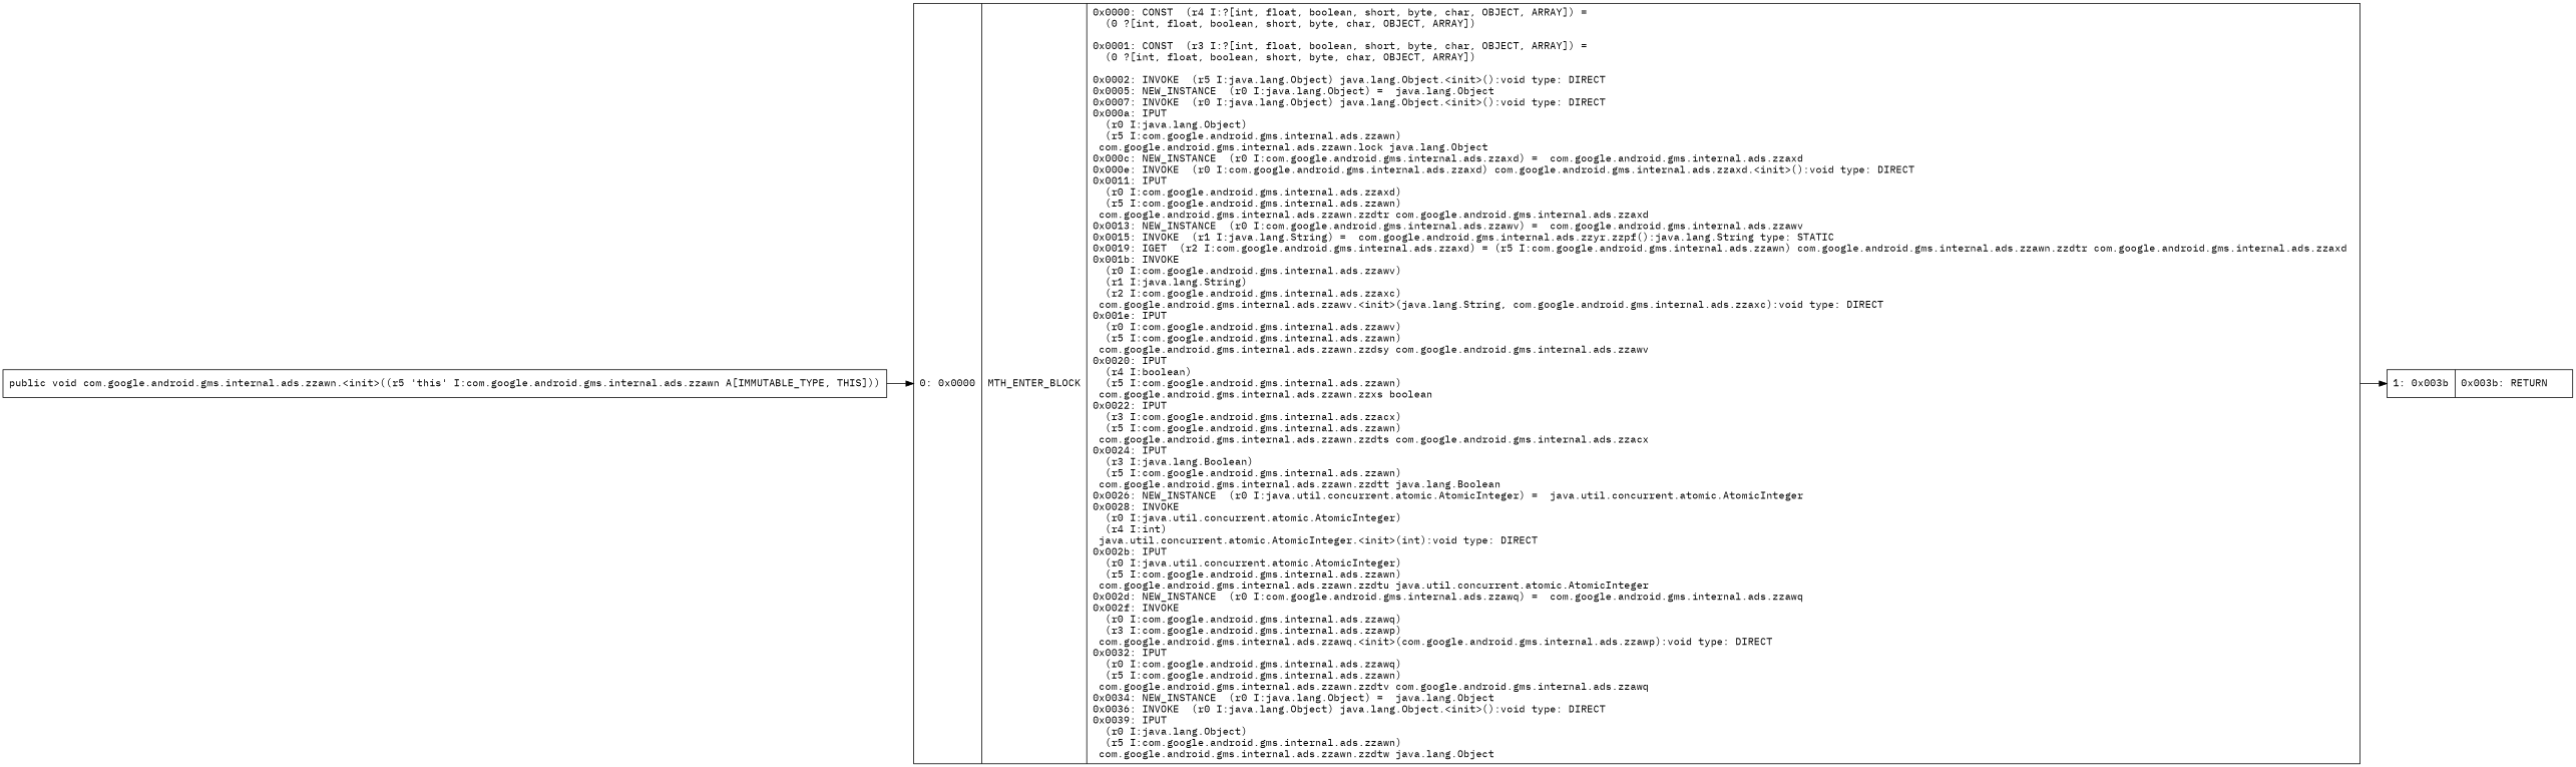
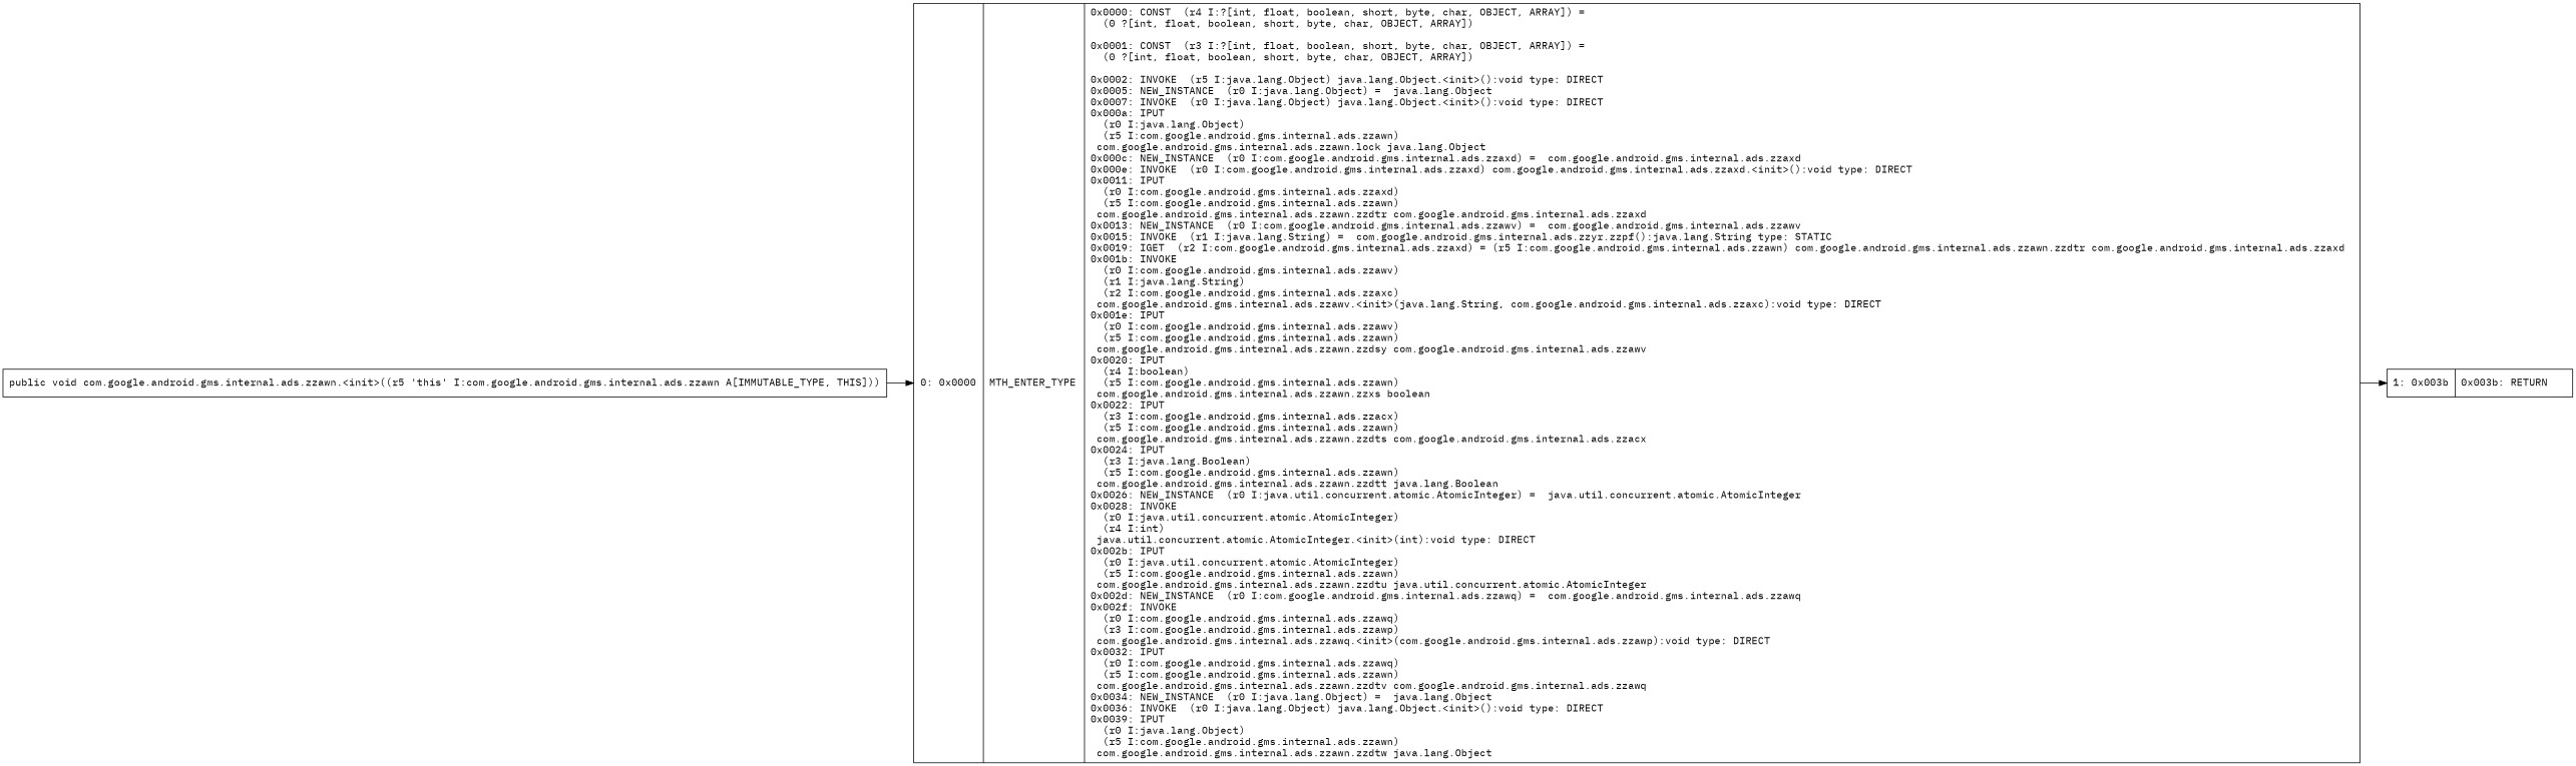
  digraph {
    rankdir=LR
    fontname="IBM Plex Mono"
    node [shape=record fontname="IBM Plex Mono"]
    edge [fontname="IBM Plex Mono"]
-   n1 [label="{0\:\ 0x0000|MTH_ENTER_BLOCK\l|0x0000: CONST  (r4 I:?[int, float, boolean, short, byte, char, OBJECT, ARRAY]) = \l  (0 ?[int, float, boolean, short, byte, char, OBJECT, ARRAY])\l \l0x0001: CONST  (r3 I:?[int, float, boolean, short, byte, char, OBJECT, ARRAY]) = \l  (0 ?[int, float, boolean, short, byte, char, OBJECT, ARRAY])\l \l0x0002: INVOKE  (r5 I:java.lang.Object) java.lang.Object.\<init\>():void type: DIRECT \l0x0005: NEW_INSTANCE  (r0 I:java.lang.Object) =  java.lang.Object \l0x0007: INVOKE  (r0 I:java.lang.Object) java.lang.Object.\<init\>():void type: DIRECT \l0x000a: IPUT  \l  (r0 I:java.lang.Object)\l  (r5 I:com.google.android.gms.internal.ads.zzawn)\l com.google.android.gms.internal.ads.zzawn.lock java.lang.Object \l0x000c: NEW_INSTANCE  (r0 I:com.google.android.gms.internal.ads.zzaxd) =  com.google.android.gms.internal.ads.zzaxd \l0x000e: INVOKE  (r0 I:com.google.android.gms.internal.ads.zzaxd) com.google.android.gms.internal.ads.zzaxd.\<init\>():void type: DIRECT \l0x0011: IPUT  \l  (r0 I:com.google.android.gms.internal.ads.zzaxd)\l  (r5 I:com.google.android.gms.internal.ads.zzawn)\l com.google.android.gms.internal.ads.zzawn.zzdtr com.google.android.gms.internal.ads.zzaxd \l0x0013: NEW_INSTANCE  (r0 I:com.google.android.gms.internal.ads.zzawv) =  com.google.android.gms.internal.ads.zzawv \l0x0015: INVOKE  (r1 I:java.lang.String) =  com.google.android.gms.internal.ads.zzyr.zzpf():java.lang.String type: STATIC \l0x0019: IGET  (r2 I:com.google.android.gms.internal.ads.zzaxd) = (r5 I:com.google.android.gms.internal.ads.zzawn) com.google.android.gms.internal.ads.zzawn.zzdtr com.google.android.gms.internal.ads.zzaxd \l0x001b: INVOKE  \l  (r0 I:com.google.android.gms.internal.ads.zzawv)\l  (r1 I:java.lang.String)\l  (r2 I:com.google.android.gms.internal.ads.zzaxc)\l com.google.android.gms.internal.ads.zzawv.\<init\>(java.lang.String, com.google.android.gms.internal.ads.zzaxc):void type: DIRECT \l0x001e: IPUT  \l  (r0 I:com.google.android.gms.internal.ads.zzawv)\l  (r5 I:com.google.android.gms.internal.ads.zzawn)\l com.google.android.gms.internal.ads.zzawn.zzdsy com.google.android.gms.internal.ads.zzawv \l0x0020: IPUT  \l  (r4 I:boolean)\l  (r5 I:com.google.android.gms.internal.ads.zzawn)\l com.google.android.gms.internal.ads.zzawn.zzxs boolean \l0x0022: IPUT  \l  (r3 I:com.google.android.gms.internal.ads.zzacx)\l  (r5 I:com.google.android.gms.internal.ads.zzawn)\l com.google.android.gms.internal.ads.zzawn.zzdts com.google.android.gms.internal.ads.zzacx \l0x0024: IPUT  \l  (r3 I:java.lang.Boolean)\l  (r5 I:com.google.android.gms.internal.ads.zzawn)\l com.google.android.gms.internal.ads.zzawn.zzdtt java.lang.Boolean \l0x0026: NEW_INSTANCE  (r0 I:java.util.concurrent.atomic.AtomicInteger) =  java.util.concurrent.atomic.AtomicInteger \l0x0028: INVOKE  \l  (r0 I:java.util.concurrent.atomic.AtomicInteger)\l  (r4 I:int)\l java.util.concurrent.atomic.AtomicInteger.\<init\>(int):void type: DIRECT \l0x002b: IPUT  \l  (r0 I:java.util.concurrent.atomic.AtomicInteger)\l  (r5 I:com.google.android.gms.internal.ads.zzawn)\l com.google.android.gms.internal.ads.zzawn.zzdtu java.util.concurrent.atomic.AtomicInteger \l0x002d: NEW_INSTANCE  (r0 I:com.google.android.gms.internal.ads.zzawq) =  com.google.android.gms.internal.ads.zzawq \l0x002f: INVOKE  \l  (r0 I:com.google.android.gms.internal.ads.zzawq)\l  (r3 I:com.google.android.gms.internal.ads.zzawp)\l com.google.android.gms.internal.ads.zzawq.\<init\>(com.google.android.gms.internal.ads.zzawp):void type: DIRECT \l0x0032: IPUT  \l  (r0 I:com.google.android.gms.internal.ads.zzawq)\l  (r5 I:com.google.android.gms.internal.ads.zzawn)\l com.google.android.gms.internal.ads.zzawn.zzdtv com.google.android.gms.internal.ads.zzawq \l0x0034: NEW_INSTANCE  (r0 I:java.lang.Object) =  java.lang.Object \l0x0036: INVOKE  (r0 I:java.lang.Object) java.lang.Object.\<init\>():void type: DIRECT \l0x0039: IPUT  \l  (r0 I:java.lang.Object)\l  (r5 I:com.google.android.gms.internal.ads.zzawn)\l com.google.android.gms.internal.ads.zzawn.zzdtw java.lang.Object \l}"]
+   n1 [label="{0\:\ 0x0000|MTH_ENTER_TYPE\l|0x0000: CONST  (r4 I:?[int, float, boolean, short, byte, char, OBJECT, ARRAY]) = \l  (0 ?[int, float, boolean, short, byte, char, OBJECT, ARRAY])\l \l0x0001: CONST  (r3 I:?[int, float, boolean, short, byte, char, OBJECT, ARRAY]) = \l  (0 ?[int, float, boolean, short, byte, char, OBJECT, ARRAY])\l \l0x0002: INVOKE  (r5 I:java.lang.Object) java.lang.Object.\<init\>():void type: DIRECT \l0x0005: NEW_INSTANCE  (r0 I:java.lang.Object) =  java.lang.Object \l0x0007: INVOKE  (r0 I:java.lang.Object) java.lang.Object.\<init\>():void type: DIRECT \l0x000a: IPUT  \l  (r0 I:java.lang.Object)\l  (r5 I:com.google.android.gms.internal.ads.zzawn)\l com.google.android.gms.internal.ads.zzawn.lock java.lang.Object \l0x000c: NEW_INSTANCE  (r0 I:com.google.android.gms.internal.ads.zzaxd) =  com.google.android.gms.internal.ads.zzaxd \l0x000e: INVOKE  (r0 I:com.google.android.gms.internal.ads.zzaxd) com.google.android.gms.internal.ads.zzaxd.\<init\>():void type: DIRECT \l0x0011: IPUT  \l  (r0 I:com.google.android.gms.internal.ads.zzaxd)\l  (r5 I:com.google.android.gms.internal.ads.zzawn)\l com.google.android.gms.internal.ads.zzawn.zzdtr com.google.android.gms.internal.ads.zzaxd \l0x0013: NEW_INSTANCE  (r0 I:com.google.android.gms.internal.ads.zzawv) =  com.google.android.gms.internal.ads.zzawv \l0x0015: INVOKE  (r1 I:java.lang.String) =  com.google.android.gms.internal.ads.zzyr.zzpf():java.lang.String type: STATIC \l0x0019: IGET  (r2 I:com.google.android.gms.internal.ads.zzaxd) = (r5 I:com.google.android.gms.internal.ads.zzawn) com.google.android.gms.internal.ads.zzawn.zzdtr com.google.android.gms.internal.ads.zzaxd \l0x001b: INVOKE  \l  (r0 I:com.google.android.gms.internal.ads.zzawv)\l  (r1 I:java.lang.String)\l  (r2 I:com.google.android.gms.internal.ads.zzaxc)\l com.google.android.gms.internal.ads.zzawv.\<init\>(java.lang.String, com.google.android.gms.internal.ads.zzaxc):void type: DIRECT \l0x001e: IPUT  \l  (r0 I:com.google.android.gms.internal.ads.zzawv)\l  (r5 I:com.google.android.gms.internal.ads.zzawn)\l com.google.android.gms.internal.ads.zzawn.zzdsy com.google.android.gms.internal.ads.zzawv \l0x0020: IPUT  \l  (r4 I:boolean)\l  (r5 I:com.google.android.gms.internal.ads.zzawn)\l com.google.android.gms.internal.ads.zzawn.zzxs boolean \l0x0022: IPUT  \l  (r3 I:com.google.android.gms.internal.ads.zzacx)\l  (r5 I:com.google.android.gms.internal.ads.zzawn)\l com.google.android.gms.internal.ads.zzawn.zzdts com.google.android.gms.internal.ads.zzacx \l0x0024: IPUT  \l  (r3 I:java.lang.Boolean)\l  (r5 I:com.google.android.gms.internal.ads.zzawn)\l com.google.android.gms.internal.ads.zzawn.zzdtt java.lang.Boolean \l0x0026: NEW_INSTANCE  (r0 I:java.util.concurrent.atomic.AtomicInteger) =  java.util.concurrent.atomic.AtomicInteger \l0x0028: INVOKE  \l  (r0 I:java.util.concurrent.atomic.AtomicInteger)\l  (r4 I:int)\l java.util.concurrent.atomic.AtomicInteger.\<init\>(int):void type: DIRECT \l0x002b: IPUT  \l  (r0 I:java.util.concurrent.atomic.AtomicInteger)\l  (r5 I:com.google.android.gms.internal.ads.zzawn)\l com.google.android.gms.internal.ads.zzawn.zzdtu java.util.concurrent.atomic.AtomicInteger \l0x002d: NEW_INSTANCE  (r0 I:com.google.android.gms.internal.ads.zzawq) =  com.google.android.gms.internal.ads.zzawq \l0x002f: INVOKE  \l  (r0 I:com.google.android.gms.internal.ads.zzawq)\l  (r3 I:com.google.android.gms.internal.ads.zzawp)\l com.google.android.gms.internal.ads.zzawq.\<init\>(com.google.android.gms.internal.ads.zzawp):void type: DIRECT \l0x0032: IPUT  \l  (r0 I:com.google.android.gms.internal.ads.zzawq)\l  (r5 I:com.google.android.gms.internal.ads.zzawn)\l com.google.android.gms.internal.ads.zzawn.zzdtv com.google.android.gms.internal.ads.zzawq \l0x0034: NEW_INSTANCE  (r0 I:java.lang.Object) =  java.lang.Object \l0x0036: INVOKE  (r0 I:java.lang.Object) java.lang.Object.\<init\>():void type: DIRECT \l0x0039: IPUT  \l  (r0 I:java.lang.Object)\l  (r5 I:com.google.android.gms.internal.ads.zzawn)\l com.google.android.gms.internal.ads.zzawn.zzdtw java.lang.Object \l}"]
    n2 [label="{1\:\ 0x003b|0x003b: RETURN   \l}"]
    n3 [label="{public void com.google.android.gms.internal.ads.zzawn.\<init\>((r5 'this' I:com.google.android.gms.internal.ads.zzawn A[IMMUTABLE_TYPE, THIS])) }"]
    n1 -> n2
    n3 -> n1
  }
